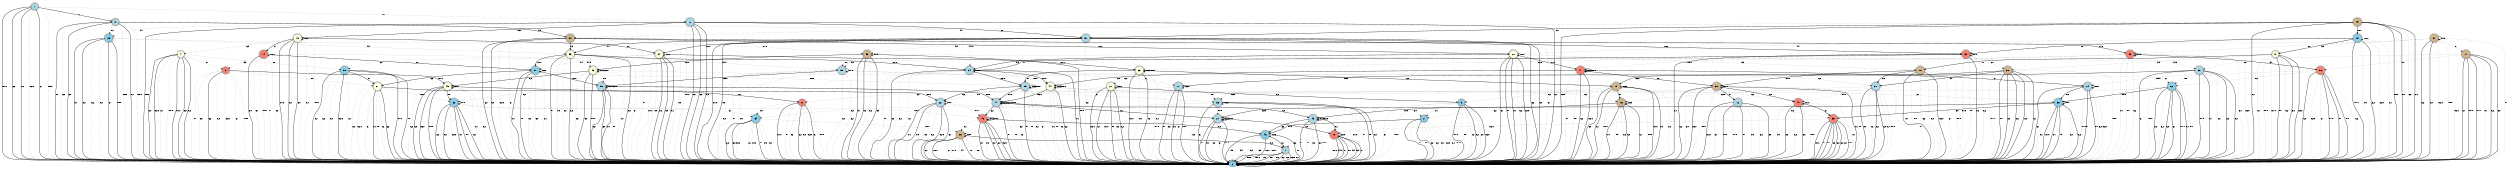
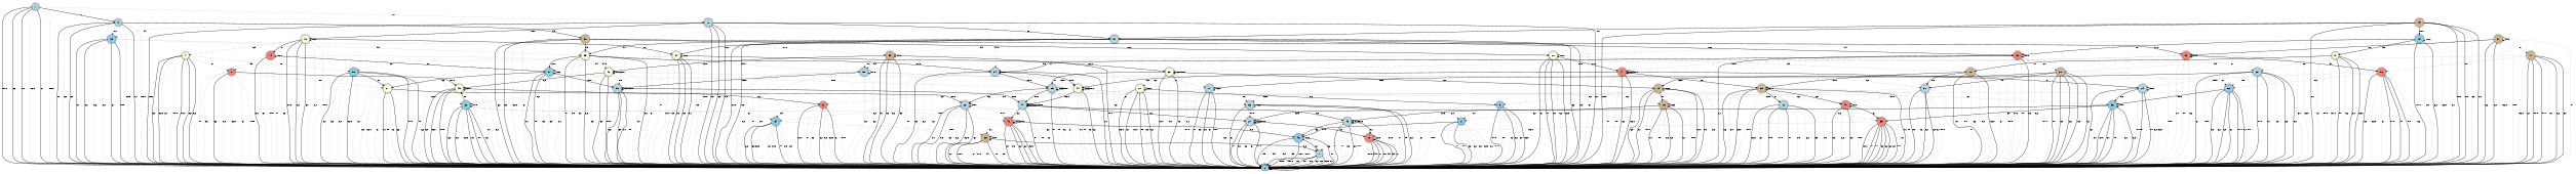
  digraph {
    node [fillcolor=lightblue style=filled shape=doublecircle]
    edge [style=bold]
    n1 [fillcolor=skyblue label=0 shape=""]
    n2 [label=1]
    n3 [fillcolor=skyblue label=2]
    n4 [fillcolor=skyblue label=46]
    n5 [fillcolor=skyblue label=3]
    n6 [fillcolor=lightyellow label=4]
    n7 [fillcolor=salmon label=5]
    n8 [fillcolor=skyblue label=58]
    n9 [fillcolor=lightyellow label=45]
    n10 [fillcolor=lightyellow label=61]
    n11 [fillcolor=salmon label=6]
    n12 [fillcolor=skyblue label=62]
    n13 [label=22]
    n14 [fillcolor=skyblue label=64]
    n15 [fillcolor=tan label=26]
    n16 [label=7]
    n17 [label=8]
    n18 [label=28]
    n19 [fillcolor=skyblue label=29]
    n20 [fillcolor=tan label=50]
    n21 [label=34]
    n22 [fillcolor=lightyellow label=13]
    n23 [label=51]
    n24 [fillcolor=tan label=49]
    n25 [fillcolor=skyblue label=19]
    n26 [fillcolor=tan label=39]
    n27 [fillcolor=lightyellow label=53]
    n28 [fillcolor=tan label=37]
    n29 [fillcolor=tan label=11]
    n30 [fillcolor=salmon label=52]
    n31 [fillcolor=lightyellow label=20]
    n32 [fillcolor=lightyellow label=9]
    n33 [fillcolor=tan label=10]
    n34 [fillcolor=tan label=30]
    n35 [label=31]
    n36 [fillcolor=tan label=38]
    n37 [fillcolor=tan label=75]
    n38 [fillcolor=tan label=16]
    n39 [fillcolor=salmon label=40]
    n40 [label=12]
    n41 [label=33]
    n42 [fillcolor=salmon label=56]
    n43 [label=17]
    n44 [fillcolor=skyblue label=60]
    n45 [label=24]
    n46 [fillcolor=salmon label=35]
    n47 [fillcolor=salmon label=18]
    n48 [fillcolor=salmon label=14]
    n49 [fillcolor=lightyellow label=54]
    n50 [fillcolor=lightyellow label=42]
    n51 [fillcolor=skyblue label=57]
    n52 [fillcolor=lightyellow label=23]
    n53 [label=59]
    n54 [label=25]
    n55 [label=43]
    n56 [label=63]
    n57 [label=27]
    n58 [fillcolor=salmon label=32]
    n59 [fillcolor=salmon label=41]
    n60 [fillcolor=lightyellow label=44]
    n61 [fillcolor=lightyellow label=21]
    n62 [fillcolor=salmon label=48]
    n63 [label=47]
    n64 [fillcolor=skyblue label=36]
    n65 [label=55]
    n1 -> n1 [label=A10 style=dotted]
    n1 -> n1 [label=L1 style=dotted]
    n1 -> n1 [label=L0 style=dotted]
    n1 -> n1 [label=L2 style=dotted]
    n1 -> n1 [label=C2 style=dotted]
    n1 -> n1 [label=C0 style=dotted]
    n1 -> n1 [label=A20 style=dotted]
    n1 -> n1 [label=C1 style=dotted]
    n1 -> n1 [label=A00]
    n2 -> n1 [label=A10 style=dotted]
    n2 -> n1 [label=L1 style=dotted]
    n2 -> n1 [label=L0]
    n2 -> n1 [label=L2 style=dotted]
    n2 -> n1 [label=C2]
    n2 -> n1 [label=C0 style=dotted]
    n2 -> n1 [label=A20]
    n2 -> n1 [label=C1 style=dotted]
    n2 -> n1 [label=A00]
    n3 -> n1 [label=L1]
    n3 -> n1 [label=L0 style=dotted]
    n3 -> n1 [label=L2]
    n3 -> n1 [label=C2 style=dotted]
    n3 -> n1 [label=C0 style=dotted]
    n3 -> n1 [label=A20 style=dotted]
    n3 -> n1 [label=C1 style=dotted]
    n3 -> n1 [label=A00 style=dotted]
    n3 -> n4 [label=A10]
    n4 -> n1 [label=L1]
    n4 -> n1 [label=L0]
    n4 -> n1 [label=L2 style=dotted]
    n4 -> n1 [label=C2 style=dotted]
    n4 -> n1 [label=C0 style=dotted]
    n4 -> n1 [label=A20]
    n4 -> n1 [label=A00 style=dotted]
    n4 -> n2 [label=C1]
    n4 -> n4 [label=A10 style=dotted]
    n5 -> n1 [label=A10]
    n5 -> n1 [label=L0 style=dotted]
    n5 -> n1 [label=L2 style=dotted]
    n5 -> n1 [label=C2]
    n5 -> n1 [label=C0 style=dotted]
    n5 -> n1 [label=A20]
    n5 -> n1 [label=C1 style=dotted]
    n5 -> n1 [label=A00 style=dotted]
    n5 -> n3 [label=L1 style=dotted]
    n6 -> n1 [label=A10]
    n6 -> n1 [label=L2]
    n6 -> n1 [label=C2]
    n6 -> n1 [label=C0]
    n6 -> n1 [label=A20]
    n6 -> n1 [label=C1 style=dotted]
    n6 -> n1 [label=A00 style=dotted]
    n6 -> n7 [label=L1 style=dotted]
    n6 -> n8 [label=L0 style=dotted]
    n7 -> n1 [label=L1 style=dotted]
    n7 -> n1 [label=L2 style=dotted]
    n7 -> n1 [label=C2]
    n7 -> n1 [label=C0 style=dotted]
    n7 -> n1 [label=A20 style=dotted]
    n7 -> n1 [label=C1 style=dotted]
    n7 -> n1 [label=A00 style=dotted]
    n7 -> n9 [label=A10]
    n7 -> n10 [label=L0 style=dotted]
    n8 -> n1 [label=A10]
    n8 -> n1 [label=L0]
    n8 -> n1 [label=L2]
    n8 -> n1 [label=C2 style=dotted]
    n8 -> n1 [label=C0 style=dotted]
    n8 -> n1 [label=A20]
    n8 -> n1 [label=C1 style=dotted]
    n8 -> n10 [label=L1]
    n9 -> n1 [label=L1 style=dotted]
    n9 -> n1 [label=L2 style=dotted]
    n9 -> n1 [label=C2 style=dotted]
    n9 -> n1 [label=C0]
    n9 -> n1 [label=A20]
    n9 -> n1 [label=A00]
    n9 -> n9 [label=A10]
    n9 -> n11 [label=C1]
-   n9 -> n12 [label=L0]
+   n12 -> n9 [label=L0]
    n10 -> n1 [label=L1]
    n10 -> n1 [label=L0 style=dotted]
    n10 -> n1 [label=L2 style=dotted]
    n10 -> n1 [label=C2]
    n10 -> n1 [label=C0 style=dotted]
    n10 -> n1 [label=A20 style=dotted]
    n10 -> n1 [label=C1 style=dotted]
    n10 -> n12 [label=A10 style=dotted]
    n10 -> n13 [label=A00]
    n11 -> n1 [label=A10]
    n11 -> n1 [label=L1 style=dotted]
    n11 -> n1 [label=L2 style=dotted]
    n11 -> n1 [label=C2]
    n11 -> n1 [label=C0 style=dotted]
    n11 -> n1 [label=A20 style=dotted]
    n11 -> n1 [label=C1]
    n11 -> n1 [label=A00 style=dotted]
    n11 -> n14 [label=L0 style=dotted]
    n12 -> n1 [label=L1]
    n12 -> n1 [label=L0]
    n12 -> n1 [label=L2]
    n12 -> n1 [label=C2]
    n12 -> n1 [label=C0]
    n12 -> n1 [label=A20 style=dotted]
    n12 -> n12 [label=A10]
    n12 -> n14 [label=C1 style=dotted]
    n12 -> n62 [label=A00 style=dotted]
    n13 -> n1 [label=L1]
    n13 -> n1 [label=L0]
    n13 -> n1 [label=L2 style=dotted]
    n13 -> n1 [label=C2 style=dotted]
    n13 -> n1 [label=A20]
    n13 -> n1 [label=C1]
    n13 -> n3 [label=C0 style=dotted]
    n13 -> n13 [label=A00]
    n13 -> n62 [label=A10 style=dotted]
    n14 -> n1 [label=A10 style=dotted]
    n14 -> n1 [label=L1]
    n14 -> n1 [label=L0 style=dotted]
    n14 -> n1 [label=L2 style=dotted]
    n14 -> n1 [label=C2]
    n14 -> n1 [label=C0]
    n14 -> n1 [label=A20 style=dotted]
    n14 -> n1 [label=C1 style=dotted]
    n14 -> n15 [label=A00 style=dotted]
    n15 -> n1 [label=A10 style=dotted]
    n15 -> n1 [label=L1 style=dotted]
    n15 -> n1 [label=L0]
    n15 -> n1 [label=L2 style=dotted]
    n15 -> n1 [label=C2]
    n15 -> n1 [label=A20]
    n15 -> n1 [label=C1 style=dotted]
    n15 -> n2 [label=C0]
    n15 -> n15 [label=A00]
    n16 -> n1 [label=A10]
    n16 -> n1 [label=C2]
    n16 -> n1 [label=C0]
    n16 -> n1 [label=A20 style=dotted]
    n16 -> n1 [label=C1]
    n16 -> n1 [label=A00 style=dotted]
    n16 -> n17 [label=L1]
    n16 -> n18 [label=L2 style=dotted]
    n17 -> n1 [label=L1]
    n17 -> n1 [label=C2 style=dotted]
    n17 -> n1 [label=C0]
    n17 -> n1 [label=A20 style=dotted]
    n17 -> n1 [label=C1]
    n17 -> n1 [label=A00 style=dotted]
    n17 -> n19 [label=L2 style=dotted]
    n17 -> n20 [label=L0]
    n17 -> n21 [label=A10 style=dotted]
    n18 -> n1 [label=A10 style=dotted]
    n18 -> n1 [label=L2]
    n18 -> n1 [label=C2]
    n18 -> n1 [label=C0]
    n18 -> n1 [label=C1]
    n18 -> n1 [label=A00]
    n18 -> n19 [label=L1 style=dotted]
    n18 -> n22 [label=A20]
    n18 -> n23 [label=L0]
    n19 -> n1 [label=L1]
    n19 -> n1 [label=L2]
    n19 -> n1 [label=C2 style=dotted]
    n19 -> n1 [label=C0 style=dotted]
    n19 -> n1 [label=C1]
    n19 -> n1 [label=A00]
    n19 -> n26 [label=A10 style=dotted]
    n19 -> n27 [label=L0 style=dotted]
    n20 -> n1 [label=L1 style=dotted]
    n20 -> n1 [label=L0 style=dotted]
    n20 -> n1 [label=C2]
    n20 -> n1 [label=C0]
    n20 -> n1 [label=A20 style=dotted]
    n20 -> n1 [label=C1 style=dotted]
    n20 -> n27 [label=L2]
    n20 -> n30 [label=A10]
    n20 -> n31 [label=A00]
    n21 -> n1 [label=L1]
    n21 -> n1 [label=L0 style=dotted]
    n21 -> n1 [label=L2]
    n21 -> n1 [label=C2 style=dotted]
    n21 -> n1 [label=C1 style=dotted]
    n21 -> n21 [label=A00 style=dotted]
    n21 -> n35 [label=C0 style=dotted]
    n21 -> n54 [label=A20]
    n21 -> n60 [label=A10]
    n22 -> n1 [label=A10]
    n22 -> n1 [label=L2]
    n22 -> n1 [label=C0]
    n22 -> n1 [label=C1 style=dotted]
    n22 -> n1 [label=A00 style=dotted]
    n22 -> n6 [label=C2 style=dotted]
    n22 -> n22 [label=A20 style=dotted]
    n22 -> n48 [label=L1]
    n22 -> n49 [label=L0]
    n23 -> n1 [label=A10]
    n23 -> n1 [label=L0]
    n23 -> n1 [label=L2 style=dotted]
    n23 -> n1 [label=C2]
    n23 -> n1 [label=C0]
    n23 -> n1 [label=C1 style=dotted]
    n23 -> n27 [label=L1]
    n23 -> n49 [label=A20]
    n23 -> n58 [label=A00]
    n24 -> n1 [label=A10]
    n24 -> n1 [label=L0]
    n24 -> n1 [label=C2 style=dotted]
    n24 -> n1 [label=C0]
    n24 -> n1 [label=A20]
    n24 -> n1 [label=C1]
-   n24 -> n20 [label=L1 style=dotted]
    n24 -> n23 [label=L2]
    n24 -> n25 [label=A00]
    n25 -> n1 [label=A10]
    n25 -> n1 [label=L0 style=dotted]
    n25 -> n1 [label=C2]
    n25 -> n1 [label=A20 style=dotted]
    n25 -> n1 [label=C1 style=dotted]
    n25 -> n25 [label=A00 style=dotted]
    n25 -> n31 [label=L1 style=dotted]
    n25 -> n32 [label=C0]
    n25 -> n58 [label=L2]
    n26 -> n1 [label=L1]
    n26 -> n1 [label=L2]
    n26 -> n1 [label=C2 style=dotted]
    n26 -> n1 [label=C0]
    n26 -> n1 [label=A00]
    n26 -> n26 [label=A10 style=dotted]
-   n26 -> n41 [label=A10 style=dotted]
+   n26 -> n41 [label=C1 style=dotted]
    n26 -> n50 [label=A20]
    n26 -> n65 [label=L0 style=dotted]
    n27 -> n1 [label=L1]
    n27 -> n1 [label=L0 style=dotted]
    n27 -> n1 [label=L2 style=dotted]
    n27 -> n1 [label=C2]
    n27 -> n1 [label=C0]
    n27 -> n1 [label=C1 style=dotted]
    n27 -> n21 [label=A00]
    n27 -> n51 [label=A20]
    n27 -> n65 [label=A10 style=dotted]
    n28 -> n1 [label=L1 style=dotted]
    n28 -> n1 [label=C2]
    n28 -> n1 [label=C0]
    n28 -> n1 [label=A20 style=dotted]
    n28 -> n1 [label=A00 style=dotted]
    n28 -> n26 [label=L2 style=dotted]
    n28 -> n28 [label=A10]
    n28 -> n29 [label=C1 style=dotted]
-   n28 -> n30 [label=L0 style=dotted]
+   n28 -> n30 [label=L0]
    n29 -> n1 [label=A10]
    n29 -> n1 [label=L1 style=dotted]
    n29 -> n1 [label=C2]
    n29 -> n1 [label=C0]
    n29 -> n1 [label=A20 style=dotted]
    n29 -> n1 [label=C1]
    n29 -> n1 [label=A00]
    n29 -> n41 [label=L2 style=dotted]
    n29 -> n42 [label=L0 style=dotted]
    n30 -> n1 [label=L1 style=dotted]
    n30 -> n1 [label=L0 style=dotted]
    n30 -> n1 [label=C2 style=dotted]
    n30 -> n1 [label=C0 style=dotted]
    n30 -> n1 [label=A20 style=dotted]
    n30 -> n30 [label=A10]
    n30 -> n42 [label=C1]
    n30 -> n59 [label=A00 style=dotted]
    n30 -> n65 [label=L2 style=dotted]
    n31 -> n1 [label=L1]
    n31 -> n1 [label=L0]
    n31 -> n1 [label=C2 style=dotted]
    n31 -> n1 [label=A20]
    n31 -> n1 [label=C1]
-   n31 -> n21 [label=L2]
+   n31 -> n21 [label=L2 style=dotted]
    n31 -> n31 [label=A00 style=dotted]
    n31 -> n33 [label=C0 style=dotted]
    n31 -> n59 [label=A10]
    n32 -> n1 [label=A10 style=dotted]
    n32 -> n1 [label=L0]
    n32 -> n1 [label=C2 style=dotted]
    n32 -> n1 [label=C0]
    n32 -> n1 [label=A20]
    n32 -> n1 [label=C1 style=dotted]
    n32 -> n1 [label=A00 style=dotted]
    n32 -> n33 [label=L1]
    n32 -> n34 [label=L2 style=dotted]
    n33 -> n1 [label=L1]
    n33 -> n1 [label=L0 style=dotted]
    n33 -> n1 [label=C2 style=dotted]
    n33 -> n1 [label=C0 style=dotted]
    n33 -> n1 [label=A20]
    n33 -> n1 [label=C1 style=dotted]
    n33 -> n1 [label=A00 style=dotted]
    n33 -> n35 [label=L2]
    n33 -> n36 [label=A10]
    n34 -> n1 [label=A10 style=dotted]
    n34 -> n1 [label=L0]
    n34 -> n1 [label=L2]
    n34 -> n1 [label=C2]
    n34 -> n1 [label=C0]
    n34 -> n1 [label=C1]
    n34 -> n1 [label=A00 style=dotted]
    n34 -> n35 [label=L1]
    n34 -> n37 [label=A20]
    n35 -> n1 [label=L1 style=dotted]
    n35 -> n1 [label=L0]
    n35 -> n1 [label=L2 style=dotted]
    n35 -> n1 [label=C2]
    n35 -> n1 [label=C0]
    n35 -> n1 [label=C1 style=dotted]
    n35 -> n1 [label=A00 style=dotted]
    n35 -> n38 [label=A20 style=dotted]
    n35 -> n39 [label=A10 style=dotted]
    n36 -> n1 [label=L1]
    n36 -> n1 [label=L0 style=dotted]
    n36 -> n1 [label=C2]
    n36 -> n1 [label=C0 style=dotted]
    n36 -> n1 [label=A20]
    n36 -> n1 [label=A00 style=dotted]
    n36 -> n36 [label=A10]
    n36 -> n39 [label=L2]
    n36 -> n40 [label=C1]
    n37 -> n1 [label=A10]
    n37 -> n1 [label=L0]
    n37 -> n1 [label=L2 style=dotted]
    n37 -> n1 [label=C0]
    n37 -> n1 [label=C1]
    n37 -> n1 [label=A00 style=dotted]
    n37 -> n5 [label=C2 style=dotted]
    n37 -> n37 [label=A20 style=dotted]
    n37 -> n38 [label=L1]
    n38 -> n1 [label=L1]
    n38 -> n1 [label=L0 style=dotted]
    n38 -> n1 [label=L2 style=dotted]
    n38 -> n1 [label=C0]
    n38 -> n1 [label=C1]
    n38 -> n1 [label=A00 style=dotted]
    n38 -> n3 [label=C2 style=dotted]
    n38 -> n38 [label=A20]
    n38 -> n55 [label=A10]
    n39 -> n1 [label=L1 style=dotted]
    n39 -> n1 [label=L0 style=dotted]
    n39 -> n1 [label=L2]
    n39 -> n1 [label=C2 style=dotted]
    n39 -> n1 [label=C0]
    n39 -> n1 [label=A00 style=dotted]
    n39 -> n39 [label=A10]
    n39 -> n46 [label=C1]
    n40 -> n1 [label=A10 style=dotted]
    n40 -> n1 [label=L1]
    n40 -> n1 [label=L0 style=dotted]
    n40 -> n1 [label=C2 style=dotted]
    n40 -> n1 [label=C0]
    n40 -> n1 [label=A20]
    n40 -> n1 [label=C1 style=dotted]
    n40 -> n1 [label=A00]
    n40 -> n46 [label=L2 style=dotted]
    n41 -> n1 [label=A10]
    n41 -> n1 [label=L1]
    n41 -> n1 [label=L2 style=dotted]
    n41 -> n1 [label=C2]
    n41 -> n1 [label=C0]
    n41 -> n1 [label=C1]
    n41 -> n1 [label=A00 style=dotted]
    n41 -> n43 [label=A20]
    n41 -> n44 [label=L0 style=dotted]
    n42 -> n1 [label=A10]
    n42 -> n1 [label=L1]
    n42 -> n1 [label=L0]
    n42 -> n1 [label=C2 style=dotted]
    n42 -> n1 [label=C0]
    n42 -> n1 [label=A20 style=dotted]
    n42 -> n1 [label=C1 style=dotted]
    n42 -> n44 [label=L2 style=dotted]
    n42 -> n45 [label=A00 style=dotted]
    n43 -> n1 [label=A10 style=dotted]
    n43 -> n1 [label=L1]
    n43 -> n1 [label=L2 style=dotted]
    n43 -> n1 [label=C0]
    n43 -> n1 [label=C1 style=dotted]
    n43 -> n1 [label=A00]
    n43 -> n11 [label=C2 style=dotted]
    n43 -> n43 [label=A20 style=dotted]
    n43 -> n56 [label=L0 style=dotted]
    n44 -> n1 [label=A10]
    n44 -> n1 [label=L1]
    n44 -> n1 [label=L0 style=dotted]
    n44 -> n1 [label=L2]
    n44 -> n1 [label=C2 style=dotted]
    n44 -> n1 [label=C0]
    n44 -> n1 [label=C1]
    n44 -> n56 [label=A20 style=dotted]
    n44 -> n64 [label=A00]
    n45 -> n1 [label=A10 style=dotted]
    n45 -> n1 [label=L1]
    n45 -> n1 [label=L0]
    n45 -> n1 [label=C2 style=dotted]
    n45 -> n1 [label=A20 style=dotted]
    n45 -> n1 [label=C1]
    n45 -> n45 [label=A00]
    n45 -> n64 [label=L2]
    n46 -> n1 [label=A10]
    n46 -> n1 [label=L1]
    n46 -> n1 [label=L0]
    n46 -> n1 [label=L2]
    n46 -> n1 [label=C2]
    n46 -> n1 [label=C0]
    n46 -> n1 [label=C1 style=dotted]
    n46 -> n1 [label=A00]
    n46 -> n47 [label=A20 style=dotted]
    n47 -> n1 [label=A10]
    n47 -> n1 [label=L1]
    n47 -> n1 [label=L0]
    n47 -> n1 [label=L2 style=dotted]
    n47 -> n1 [label=C0]
    n47 -> n1 [label=C1]
    n47 -> n1 [label=A00 style=dotted]
    n47 -> n2 [label=C2 style=dotted]
    n47 -> n47 [label=A20]
    n48 -> n1 [label=L1 style=dotted]
    n48 -> n1 [label=L2 style=dotted]
    n48 -> n1 [label=C0]
    n48 -> n1 [label=C1 style=dotted]
    n48 -> n1 [label=A00 style=dotted]
    n48 -> n7 [label=C2 style=dotted]
    n48 -> n48 [label=A20 style=dotted]
    n48 -> n50 [label=A10 style=dotted]
    n48 -> n51 [label=L0]
    n49 -> n1 [label=A10 style=dotted]
    n49 -> n1 [label=L0 style=dotted]
    n49 -> n1 [label=L2]
    n49 -> n1 [label=C0]
    n49 -> n1 [label=C1]
    n49 -> n8 [label=C2 style=dotted]
    n49 -> n49 [label=A20 style=dotted]
    n49 -> n51 [label=L1 style=dotted]
    n49 -> n52 [label=A00]
    n50 -> n1 [label=L1 style=dotted]
    n50 -> n1 [label=L2 style=dotted]
    n50 -> n1 [label=C0]
    n50 -> n1 [label=A00]
    n50 -> n9 [label=C2]
    n50 -> n43 [label=C1 style=dotted]
    n50 -> n50 [label=A10]
    n50 -> n50 [label=A20 style=dotted]
    n50 -> n53 [label=L0 style=dotted]
    n51 -> n1 [label=L1]
    n51 -> n1 [label=L0]
    n51 -> n1 [label=L2 style=dotted]
    n51 -> n1 [label=C0 style=dotted]
    n51 -> n1 [label=C1 style=dotted]
    n51 -> n10 [label=C2]
    n51 -> n51 [label=A20]
    n51 -> n53 [label=A10]
    n51 -> n54 [label=A00 style=dotted]
    n52 -> n1 [label=A10]
    n52 -> n1 [label=L0 style=dotted]
    n52 -> n1 [label=L2]
    n52 -> n1 [label=C1 style=dotted]
    n52 -> n37 [label=C0]
    n52 -> n52 [label=A20 style=dotted]
    n52 -> n52 [label=A00 style=dotted]
    n52 -> n54 [label=L1]
    n52 -> n61 [label=C2 style=dotted]
    n53 -> n1 [label=L1]
    n53 -> n1 [label=L0 style=dotted]
    n53 -> n1 [label=L2]
    n53 -> n1 [label=C0]
    n53 -> n12 [label=C2 style=dotted]
    n53 -> n53 [label=A10 style=dotted]
    n53 -> n53 [label=A20 style=dotted]
    n53 -> n56 [label=C1 style=dotted]
    n53 -> n63 [label=A00]
    n54 -> n1 [label=L1]
    n54 -> n1 [label=L0 style=dotted]
    n54 -> n1 [label=L2 style=dotted]
    n54 -> n1 [label=C1 style=dotted]
    n54 -> n13 [label=C6]
    n54 -> n38 [label=C0 style=dotted]
    n54 -> n54 [label=A20 style=dotted]
    n54 -> n54 [label=A00]
    n54 -> n63 [label=A10]
    n55 -> n1 [label=L1]
    n55 -> n1 [label=L0 style=dotted]
    n55 -> n1 [label=L2 style=dotted]
    n55 -> n1 [label=C0]
    n55 -> n1 [label=A00 style=dotted]
    n55 -> n4 [label=C2]
    n55 -> n47 [label=C1]
    n55 -> n55 [label=A10 style=dotted]
    n55 -> n55 [label=A20]
    n56 -> n1 [label=A10 style=dotted]
    n56 -> n1 [label=L1 style=dotted]
    n56 -> n1 [label=L0]
    n56 -> n1 [label=L2]
    n56 -> n1 [label=C0 style=dotted]
    n56 -> n1 [label=C1]
    n56 -> n14 [label=C2 style=dotted]
    n56 -> n56 [label=A20 style=dotted]
    n56 -> n57 [label=A00 style=dotted]
    n57 -> n1 [label=A10]
    n57 -> n1 [label=L1]
    n57 -> n1 [label=L0]
    n57 -> n1 [label=L2 style=dotted]
    n57 -> n1 [label=C1 style=dotted]
    n57 -> n15 [label=C2 style=dotted]
    n57 -> n47 [label=C0]
    n57 -> n57 [label=A20]
    n57 -> n57 [label=A00]
    n58 -> n1 [label=A10 style=dotted]
    n58 -> n1 [label=L0 style=dotted]
    n58 -> n1 [label=L2]
    n58 -> n1 [label=C2 style=dotted]
    n58 -> n1 [label=C1]
    n58 -> n21 [label=L1]
    n58 -> n34 [label=C0 style=dotted]
    n58 -> n52 [label=A20 style=dotted]
    n58 -> n58 [label=A00]
    n59 -> n1 [label=L1 style=dotted]
    n59 -> n1 [label=L0 style=dotted]
    n59 -> n1 [label=C2]
    n59 -> n1 [label=A20]
    n59 -> n36 [label=C0]
    n59 -> n45 [label=C1]
    n59 -> n59 [label=A10]
    n59 -> n59 [label=A00]
    n59 -> n60 [label=L2]
    n60 -> n1 [label=L1 style=dotted]
    n60 -> n1 [label=L0 style=dotted]
    n60 -> n1 [label=L2 style=dotted]
    n60 -> n1 [label=C2]
    n60 -> n39 [label=C0 style=dotted]
    n60 -> n60 [label=A10 style=dotted]
    n60 -> n60 [label=A00]
    n60 -> n63 [label=A20]
    n60 -> n64 [label=C1 style=dotted]
    n61 -> n1 [label=A10 style=dotted]
    n61 -> n1 [label=L0]
    n61 -> n1 [label=L2 style=dotted]
    n61 -> n1 [label=C2]
    n61 -> n1 [label=A20]
    n61 -> n1 [label=C1]
    n61 -> n5 [label=C0]
    n61 -> n13 [label=L1 style=dotted]
    n61 -> n61 [label=A00]
    n62 -> n1 [label=L1]
    n62 -> n1 [label=L0 style=dotted]
    n62 -> n1 [label=L2]
    n62 -> n1 [label=C2]
    n62 -> n1 [label=A20]
    n62 -> n4 [label=C0]
    n62 -> n15 [label=C1 style=dotted]
    n62 -> n62 [label=A10 style=dotted]
    n62 -> n62 [label=A00]
    n63 -> n1 [label=L1]
    n63 -> n1 [label=L0 style=dotted]
    n63 -> n1 [label=L2 style=dotted]
    n63 -> n55 [label=C0]
    n63 -> n57 [label=C1]
    n63 -> n62 [label=C2]
    n63 -> n63 [label=A10]
    n63 -> n63 [label=A20]
    n63 -> n63 [label=A00 style=dotted]
    n64 -> n1 [label=A10]
    n64 -> n1 [label=L1]
    n64 -> n1 [label=L0]
    n64 -> n1 [label=L2 style=dotted]
    n64 -> n1 [label=C2]
    n64 -> n1 [label=C1 style=dotted]
    n64 -> n46 [label=C0]
    n64 -> n57 [label=A20]
    n64 -> n64 [label=A00]
    n65 -> n1 [label=L1 style=dotted]
    n65 -> n1 [label=L0 style=dotted]
    n65 -> n1 [label=L2 style=dotted]
    n65 -> n1 [label=C2 style=dotted]
    n65 -> n1 [label=C0 style=dotted]
    n65 -> n44 [label=C1 style=dotted]
    n65 -> n53 [label=A20]
    n65 -> n60 [label=A00 style=dotted]
    n65 -> n65 [label=A10]
  }
